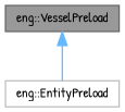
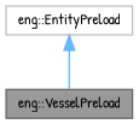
  digraph {
    fontname="Patrick Hand"
    node [fontname="Patrick Hand" fontsize=10 shape=box style=filled]
    n1 [color=gray40 fillcolor=grey60 fontcolor=black height=0.2 label="eng::VesselPreload" width=0.4]
    n2 [color=grey75 fillcolor=white height=0.2 label="eng::EntityPreload" width=0.4]
-   n1 -> n2 [color=steelblue1 dir=back fontname="Patrick Hand" fontsize=10 labelfontname=Helvetica labelfontsize=10 style=solid]
+   n2 -> n1 [color=steelblue1 dir=back fontname="Patrick Hand" fontsize=10 labelfontname=Helvetica labelfontsize=10 style=solid]
  }
